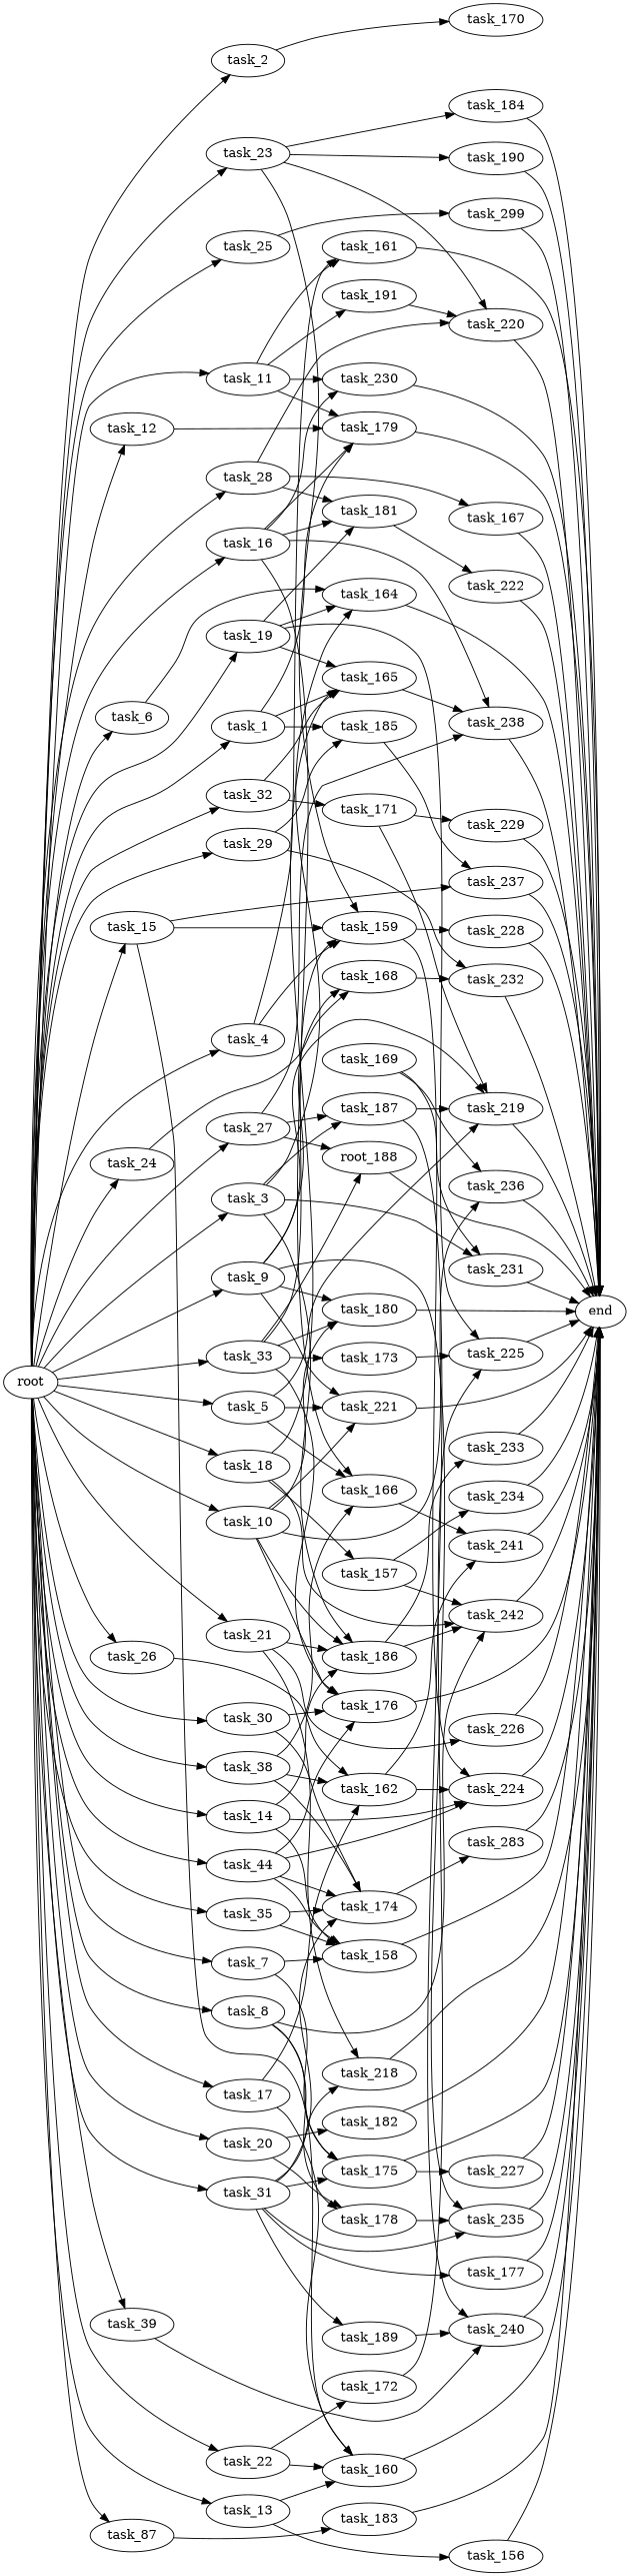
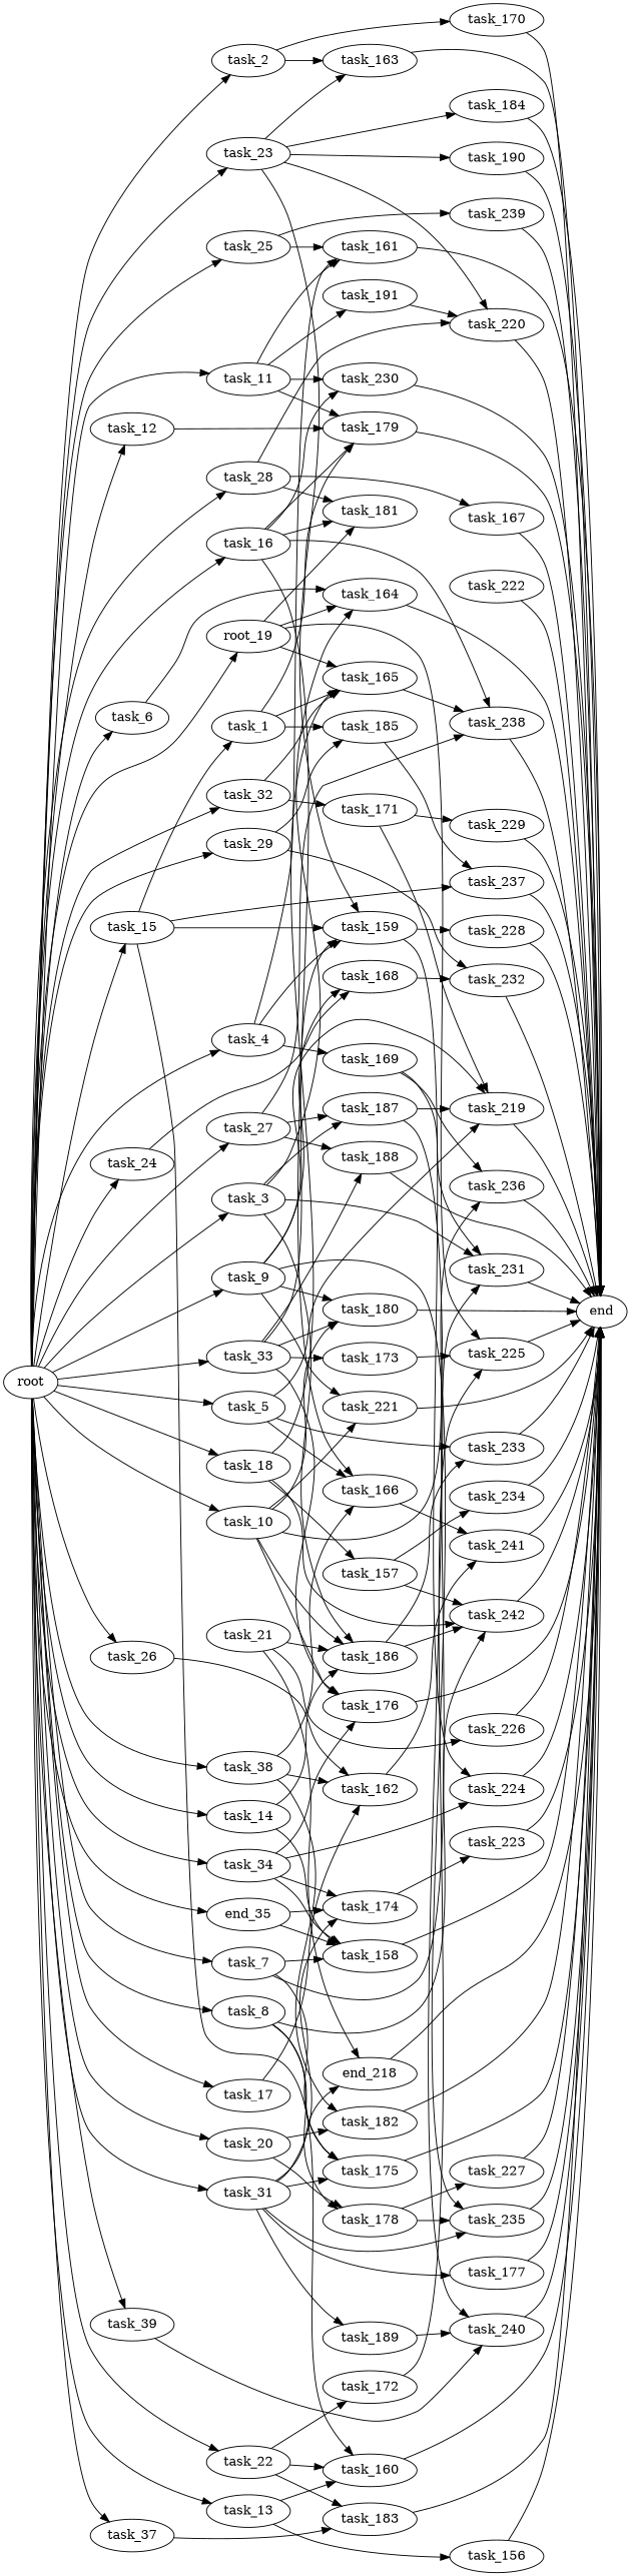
  digraph {
    rankdir=LR
    root
    task_1
    task_2
    task_3
    task_4
    task_5
    task_6
    task_7
    task_8
    task_9
    task_10
    task_11
    task_12
    task_13
    task_14
    task_15
    task_16
    task_17
    task_18
-   task_19
+   task_19 [label=root_19]
    task_20
    task_21
    task_22
    task_23
    task_24
    task_25
    task_26
    task_27
    task_28
    task_29
-   task_30
    task_31
    task_32
    task_33
-   task_34 [label=task_44]
-   task_35
-   task_37 [label=task_87]
+   task_34
+   task_35 [label=end_35]
+   task_37
    task_38
    task_39
    task_165
    task_179
    task_185
+   task_163
    task_170
    task_164
    task_186
    task_187
    task_231
    task_159
    task_161
    task_169
    task_166
    task_219
    task_233
    task_158
    task_175
    task_178
    task_242
    task_168
    task_180
    task_221
    task_235
    task_176
    task_236
    task_191
    task_230
    task_156
    task_160
    task_224
    task_237
    task_181
    task_238
    task_162
    task_157
    task_225
    task_182
-   task_218
+   task_218 [label=end_218]
    task_226
    task_172
    task_183
    task_184
    task_190
    task_220
-   task_239 [label=task_299]
-   task_188 [label=root_188]
+   task_239
+   task_188
    task_167
    task_232
    task_174
    task_177
    task_189
    task_171
    task_173
    task_240
    end
    task_228
    task_241
    task_227
    task_222
    task_234
-   task_223 [label=task_283]
+   task_223
    task_229
-   root -> task_1
+   task_15 -> task_1
    root -> task_2
    root -> task_3
    root -> task_4
    root -> task_5
    root -> task_6
    root -> task_7
    root -> task_8
    root -> task_9
    root -> task_10
    root -> task_11
    root -> task_12
    root -> task_13
    root -> task_14
    root -> task_15
    root -> task_16
    root -> task_17
    root -> task_18
    root -> task_19
    root -> task_20
-   root -> task_21
    root -> task_22
    root -> task_23
    root -> task_24
    root -> task_25
    root -> task_26
    root -> task_27
    root -> task_28
    root -> task_29
-   root -> task_30
    root -> task_31
    root -> task_32
    root -> task_33
    root -> task_34
    root -> task_35
    root -> task_37
    root -> task_38
    root -> task_39
    task_1 -> task_165
    task_1 -> task_179
    task_1 -> task_185
+   task_2 -> task_163
    task_2 -> task_170
    task_3 -> task_164
    task_3 -> task_186
    task_3 -> task_187
    task_3 -> task_231
    task_4 -> task_159
    task_4 -> task_161
+   task_4 -> task_169
    task_5 -> task_166
    task_5 -> task_219
-   task_5 -> task_221
+   task_5 -> task_233
    task_6 -> task_164
+   task_7 -> task_231
    task_7 -> task_158
    task_7 -> task_175
    task_8 -> task_175
    task_8 -> task_178
    task_8 -> task_242
    task_9 -> task_219
    task_9 -> task_168
    task_9 -> task_180
    task_9 -> task_221
    task_9 -> task_235
    task_10 -> task_186
    task_10 -> task_180
    task_10 -> task_221
    task_10 -> task_176
    task_10 -> task_236
    task_11 -> task_179
    task_11 -> task_161
    task_11 -> task_191
    task_11 -> task_230
    task_12 -> task_179
    task_13 -> task_156
    task_13 -> task_160
    task_14 -> task_186
    task_14 -> task_158
-   task_14 -> task_224
    task_15 -> task_159
    task_15 -> task_160
    task_15 -> task_237
    task_16 -> task_179
    task_16 -> task_166
    task_16 -> task_230
    task_16 -> task_181
    task_16 -> task_238
-   task_17 -> task_160
    task_17 -> task_162
    task_18 -> task_165
    task_18 -> task_242
    task_18 -> task_157
    task_19 -> task_165
    task_19 -> task_164
    task_19 -> task_181
    task_19 -> task_225
    task_20 -> task_178
    task_20 -> task_182
    task_21 -> task_186
    task_21 -> task_218
    task_21 -> task_226
    task_22 -> task_160
    task_22 -> task_172
+   task_22 -> task_183
+   task_23 -> task_163
    task_23 -> task_159
    task_23 -> task_184
    task_23 -> task_190
    task_23 -> task_220
    task_24 -> task_168
+   task_25 -> task_161
    task_25 -> task_239
    task_26 -> task_162
    task_27 -> task_187
    task_27 -> task_238
    task_27 -> task_188
    task_28 -> task_181
    task_28 -> task_220
    task_28 -> task_167
    task_29 -> task_185
    task_29 -> task_232
-   task_30 -> task_176
-   task_30 -> task_174
    task_31 -> task_175
    task_31 -> task_235
    task_31 -> task_218
    task_31 -> task_174
    task_31 -> task_177
    task_31 -> task_189
    task_32 -> task_165
    task_32 -> task_171
    task_33 -> task_159
    task_33 -> task_180
    task_33 -> task_176
    task_33 -> task_188
    task_33 -> task_173
    task_34 -> task_158
    task_34 -> task_176
    task_34 -> task_224
    task_34 -> task_174
    task_35 -> task_158
    task_35 -> task_174
    task_37 -> task_183
    task_38 -> task_166
    task_38 -> task_162
-   task_38 -> task_174
+   task_38 -> task_182
    task_39 -> task_240
    task_165 -> task_238
    task_179 -> end
    task_185 -> task_237
+   task_163 -> end
+   task_170 -> end
    task_164 -> end
    task_186 -> task_233
    task_186 -> task_242
    task_187 -> task_219
    task_187 -> task_240
    task_231 -> end
    task_159 -> task_224
    task_159 -> task_228
    task_161 -> end
    task_169 -> task_231
    task_169 -> task_236
    task_166 -> task_241
    task_219 -> end
    task_233 -> end
    task_158 -> end
    task_175 -> end
    task_178 -> task_235
-   task_175 -> task_227
+   task_178 -> task_227
    task_242 -> end
    task_168 -> task_232
    task_180 -> end
    task_221 -> end
    task_235 -> end
    task_176 -> end
    task_236 -> end
    task_191 -> task_220
    task_230 -> end
    task_156 -> end
    task_160 -> end
    task_224 -> end
    task_237 -> end
-   task_181 -> task_222
    task_238 -> end
-   task_162 -> task_224
    task_162 -> task_241
    task_157 -> task_242
    task_157 -> task_234
    task_225 -> end
    task_182 -> end
    task_218 -> end
    task_226 -> end
    task_172 -> task_225
    task_183 -> end
    task_184 -> end
    task_190 -> end
    task_220 -> end
    task_239 -> end
    task_188 -> end
    task_167 -> end
    task_232 -> end
    task_174 -> task_223
    task_177 -> end
    task_189 -> task_240
    task_171 -> task_219
    task_171 -> task_229
    task_173 -> task_225
    task_240 -> end
    task_228 -> end
    task_241 -> end
    task_227 -> end
    task_222 -> end
    task_234 -> end
    task_223 -> end
    task_229 -> end
  }
